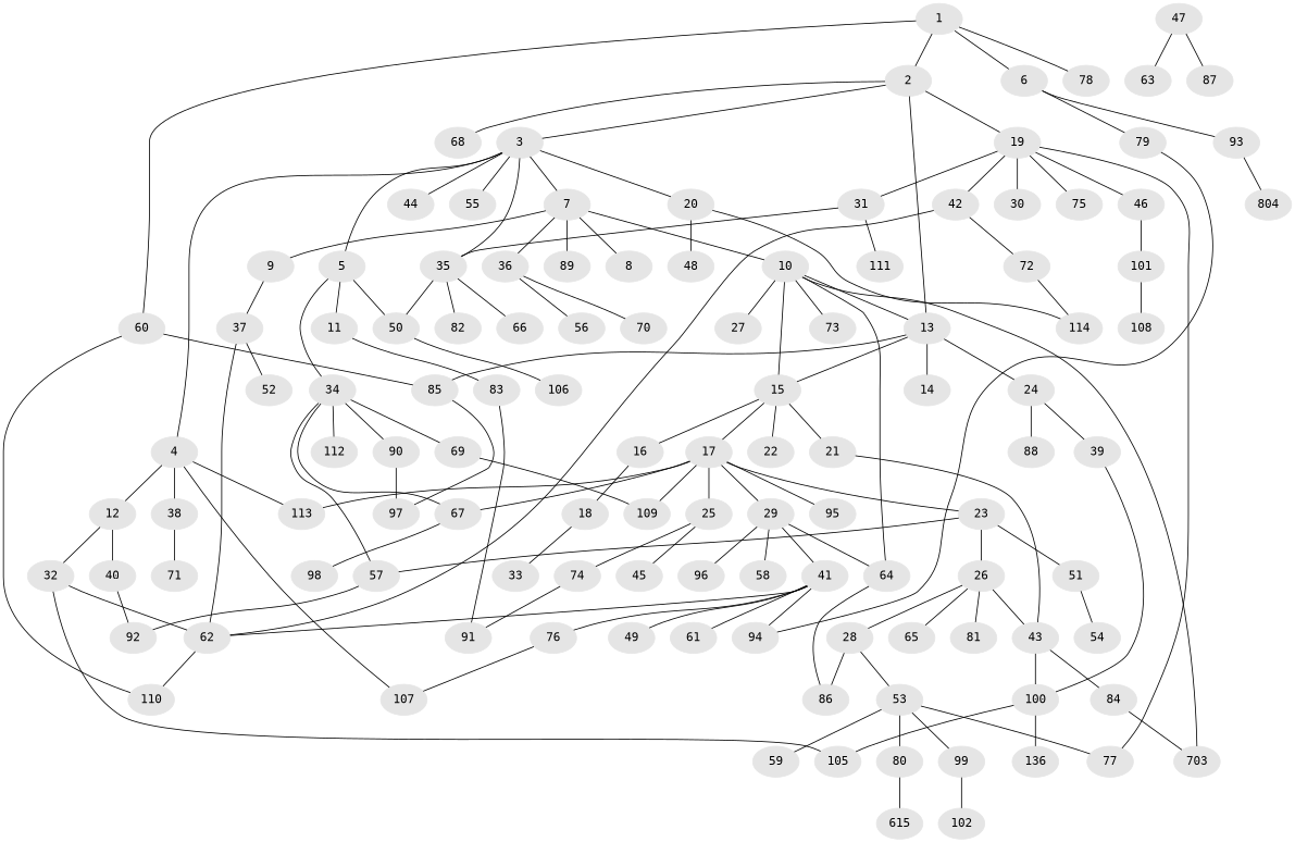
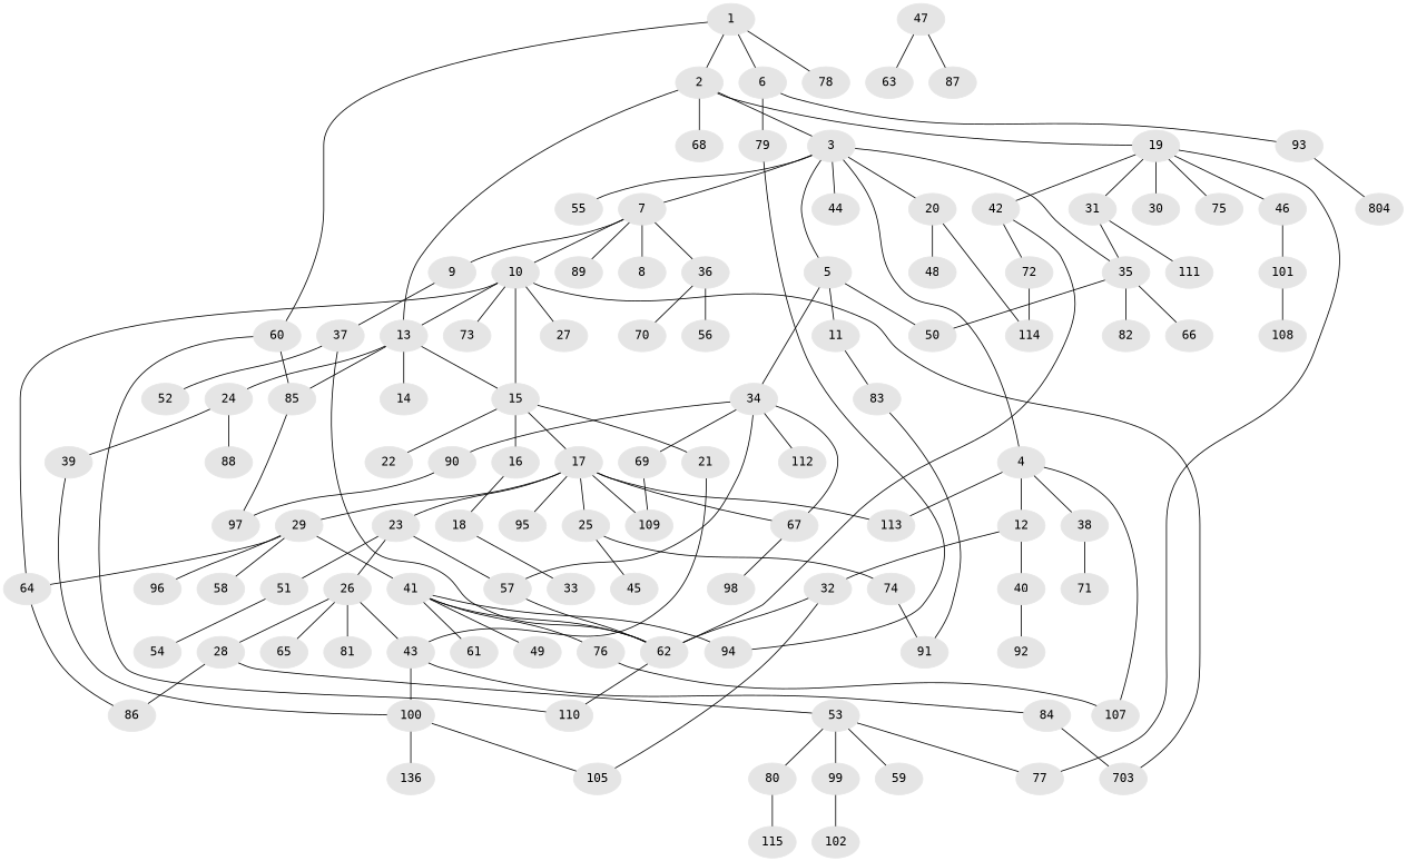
  graph {
    fontname="DejaVu Sans Mono"
    node [color=gray90 fontname="DejaVu Sans Mono" style=filled]
    edge [fontname="DejaVu Sans Mono"]
    1
    2
    6
    60
    78
    3
    13
    19
    68
    79
    93
    85
    110
    4
    5
    7
    20
    35
    44
    55
    15
    14
    24
    30
    31
    42
    46
    75
    77
    12
    38
    107
    113
    11
    34
    50
    8
    9
    10
    36
    89
    48
    114
    66
    82
    32
    40
    71
    83
    67
    57
    69
    90
    112
-   106
    94
    n57 [label=804]
    37
    27
    64
    73
    n62 [label=703]
    56
    70
    62
    52
    16
    17
    21
    22
    86
    91
    105
    92
    39
    88
    97
    18
    23
    25
    29
    95
    109
    43
    33
    26
    51
    45
    74
    41
    58
    96
    98
    111
    72
    101
    100
    84
    28
    65
    81
    54
    53
    59
    80
    99
    49
    61
    76
    47
    63
    87
    n113 [label=136]
    108
-   115 [label=615]
+   115
    102
    1 -- 2
    1 -- 6
    1 -- 60
    1 -- 78
    2 -- 3
    2 -- 13
    2 -- 19
    2 -- 68
    6 -- 79
    6 -- 93
    60 -- 85
    60 -- 110
    3 -- 4
    3 -- 5
    3 -- 7
    3 -- 20
    3 -- 35
    3 -- 44
    3 -- 55
    13 -- 85
    13 -- 15
    13 -- 14
    13 -- 24
    19 -- 30
    19 -- 31
    19 -- 42
    19 -- 46
    19 -- 75
    19 -- 77
    79 -- 94
    93 -- n57
    85 -- 97
    4 -- 12
    4 -- 38
    4 -- 107
    4 -- 113
    5 -- 11
    5 -- 34
    5 -- 50
    7 -- 8
    7 -- 9
    7 -- 10
    7 -- 36
    7 -- 89
    20 -- 48
    20 -- 114
    35 -- 50
    35 -- 66
    35 -- 82
    15 -- 16
    15 -- 17
    15 -- 21
    15 -- 22
    24 -- 39
    24 -- 88
    31 -- 35
    31 -- 111
    42 -- 62
    42 -- 72
    46 -- 101
    12 -- 32
    12 -- 40
    38 -- 71
    11 -- 83
    34 -- 67
    34 -- 57
    34 -- 69
    34 -- 90
    34 -- 112
-   50 -- 106
    9 -- 37
    10 -- 13
    10 -- 15
    10 -- 27
    10 -- 64
    10 -- 73
    10 -- n62
    36 -- 56
    36 -- 70
    32 -- 62
    32 -- 105
    40 -- 92
    83 -- 91
    67 -- 98
-   57 -- 92
+   57 -- 62
    69 -- 109
    90 -- 97
    37 -- 62
    37 -- 52
    64 -- 86
    62 -- 110
    16 -- 18
    17 -- 113
    17 -- 67
    17 -- 23
    17 -- 25
    17 -- 29
    17 -- 95
    17 -- 109
    21 -- 43
    39 -- 100
    18 -- 33
    23 -- 57
    23 -- 26
    23 -- 51
    25 -- 45
    25 -- 74
    29 -- 64
    29 -- 41
    29 -- 58
    29 -- 96
    43 -- 100
    43 -- 84
    26 -- 43
    26 -- 28
    26 -- 65
    26 -- 81
    51 -- 54
    74 -- 91
    41 -- 94
    41 -- 62
    41 -- 49
    41 -- 61
    41 -- 76
    72 -- 114
    101 -- 108
    100 -- 105
    100 -- n113
    84 -- n62
    28 -- 86
    28 -- 53
    53 -- 77
    53 -- 59
    53 -- 80
    53 -- 99
    80 -- 115
    99 -- 102
    76 -- 107
    47 -- 63
    47 -- 87
  }
